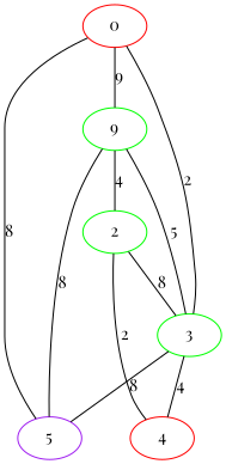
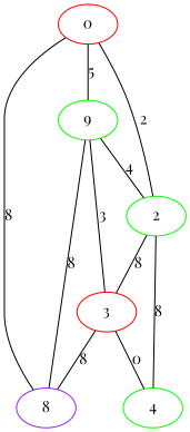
  graph {
    fontname="Playfair Display"
    node [color=red fontname="Playfair Display" weight=1]
    edge [fontname="Playfair Display"]
    0 [weight=2]
    n2 [color=green label=9 weight=2]
-   3 [color=green]
-   5 [color=purple weight=4]
+   3
+   5 [color=purple weight=4 label=8]
    2 [color=green]
-   4
-   0 -- n2 [label=9]
-   0 -- 3 [label=2]
+   4 [color=green]
+   0 -- n2 [label=5]
+   0 -- 2 [label=2]
    0 -- 5 [label=8]
-   n2 -- 3 [label=5]
+   n2 -- 3 [label=3]
    n2 -- 5 [label=8]
    n2 -- 2 [label=4]
    3 -- 5 [label=8]
-   3 -- 4 [label=4]
+   3 -- 4 [label=0]
    2 -- 3 [label=8]
-   2 -- 4 [label=2]
+   2 -- 4 [label=8]
  }
